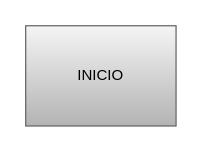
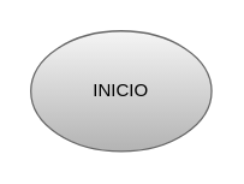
  <mxCell id="0" />
  <mxCell id="1" parent="0" />
- <mxCell id="2" value="INICIO" style="whiteSpace=wrap;html=1;fillColor=#f5f5f5;gradientColor=#b3b3b3;strokeColor=#666666;fontColor=#000000;rounded=0;" vertex="1" parent="1"><mxGeometry x="20" y="20" width="120" height="80" as="geometry" /></mxCell>
+ <mxCell id="2" value="INICIO" style="ellipse;whiteSpace=wrap;html=1;fillColor=#f5f5f5;gradientColor=#b3b3b3;strokeColor=#666666;fontColor=#000000;" vertex="1" parent="1"><mxGeometry x="20" y="20" width="120" height="80" as="geometry" /></mxCell>
